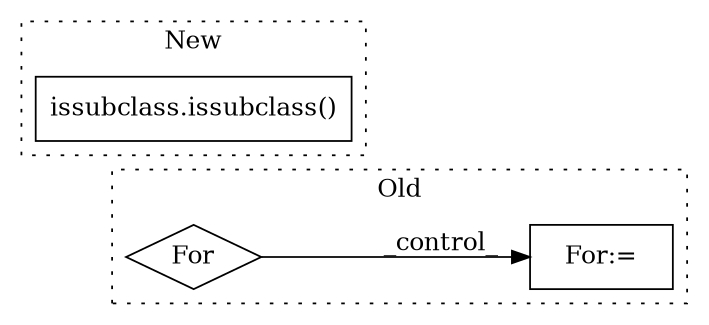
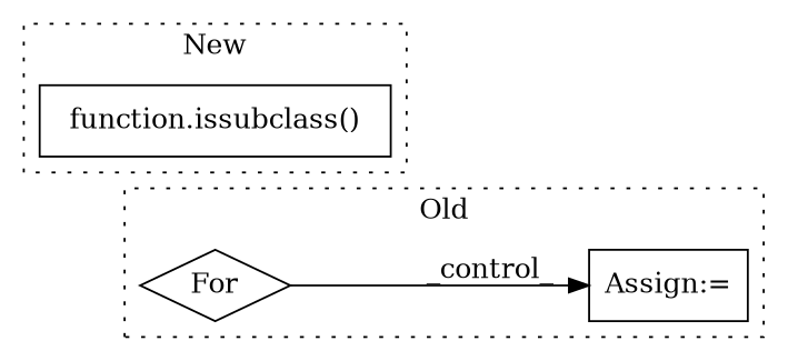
  digraph {
    rankdir=LR
    node [shape=box]
    n1 [a=107 l="4,14" label=For s="3144,3181" shape=diamond]
-   n2 [a=68 l=3 label="For:=" s=3243]
-   n3 [a=75 l="11,1" label="issubclass.issubclass()" s="4388,4435"]
+   n2 [a=68 l=3 label="Assign:=" s=3243]
+   n3 [a=75 l="11,1" label="function.issubclass()" s="4388,4435"]
    subgraph cluster_1 {
      label=Old
      style=dotted
      n1
      n2
    }
    subgraph cluster_2 {
      label=New
      style=dotted
      n3
    }
    n1 -> n2 [label=_control_]
  }
